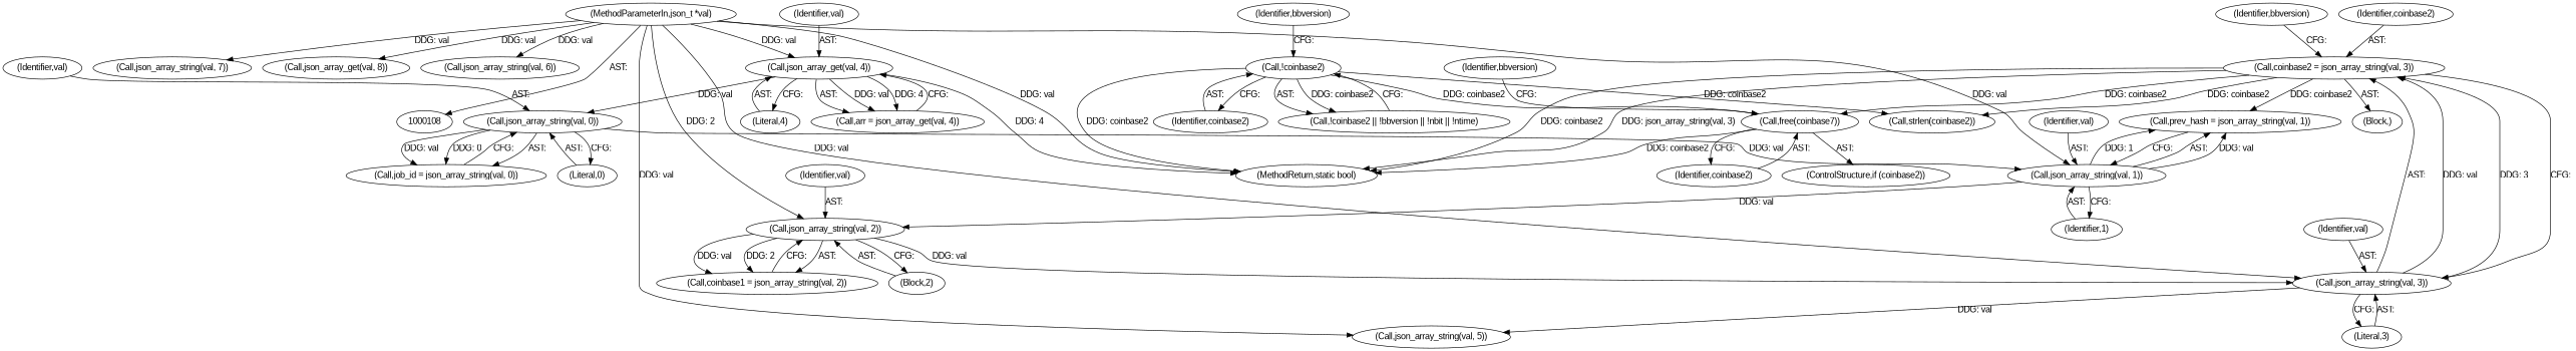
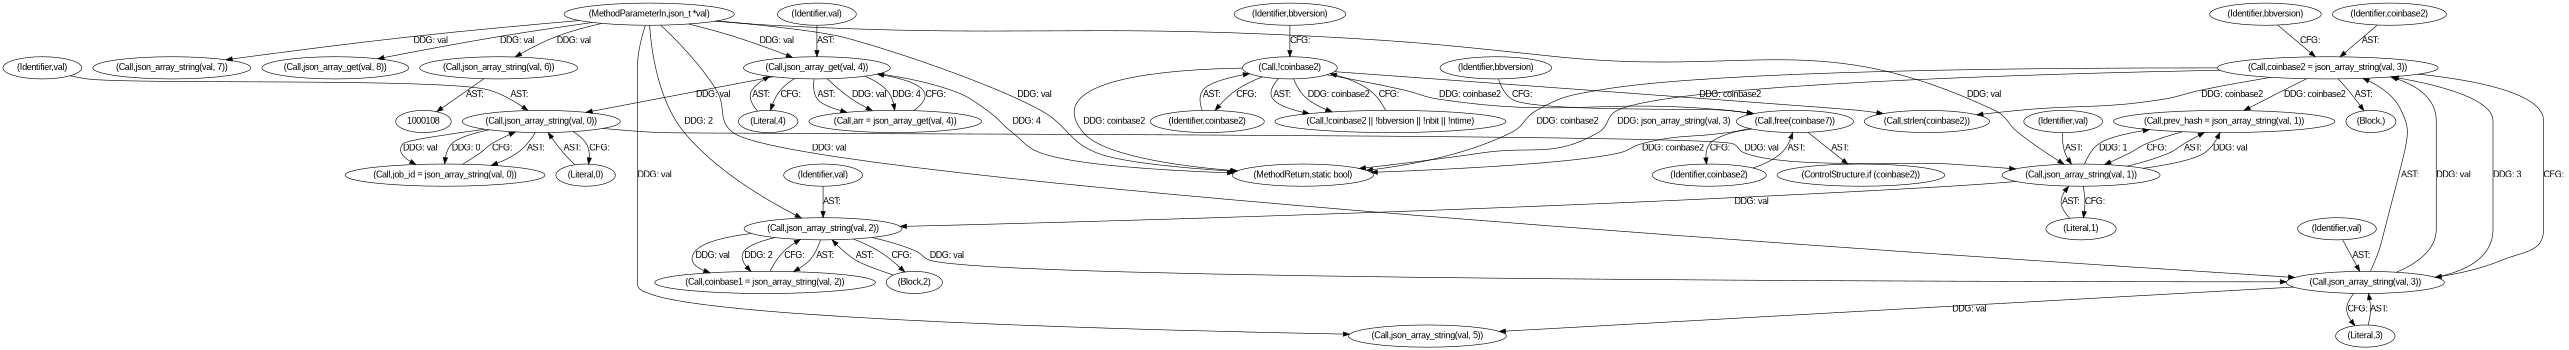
  digraph {
    fontname="Liberation Sans"
    node [fontname="Liberation Sans"]
    edge [fontname="Liberation Sans"]
    n1 [label="(Call,free(coinbase7))"]
    n2 [label="(MethodReturn,static bool)"]
    n3 [label="(Identifier,coinbase2)"]
    n4 [label="(ControlStructure,if (coinbase2))"]
    n5 [label="(Call,coinbase2 = json_array_string(val, 3))"]
    n6 [label="(Call,json_array_string(val, 3))"]
    n7 [label="(Block,)"]
    n8 [label="(Call,strlen(coinbase2))"]
    n9 [label="(Call,prev_hash = json_array_string(val, 1))"]
    n10 [label="(Call,json_array_string(val, 5))"]
    n11 [label="(Literal,3)"]
    n12 [label="(Call,!coinbase2)"]
    n13 [label="(Identifier,coinbase2)"]
    n14 [label="(Call,!coinbase2 || !bbversion || !nbit || !ntime)"]
    n15 [label="(Call,json_array_string(val, 2))"]
    n16 [label="(Call,coinbase1 = json_array_string(val, 2))"]
    n17 [label="(Block,2)"]
    n18 [label="(Call,json_array_string(val, 1))"]
-   n19 [label="(Identifier,1)"]
+   n19 [label="(Literal,1)"]
    n20 [label="(Call,json_array_string(val, 0))"]
    n21 [label="(Literal,0)"]
    n22 [label="(Call,job_id = json_array_string(val, 0))"]
    n23 [label="(Call,json_array_get(val, 4))"]
    n24 [label="(Literal,4)"]
    n25 [label="(Call,arr = json_array_get(val, 4))"]
    n26 [label="(MethodParameterIn,json_t *val)"]
    n27 [label="(Call,json_array_string(val, 7))"]
    n28 [label="(Call,json_array_get(val, 8))"]
    n29 [label="(Call,json_array_string(val, 6))"]
    1000108
    n31 [label="(Identifier,bbversion)"]
    n32 [label="(Identifier,coinbase2)"]
    n33 [label="(Identifier,val)"]
    n34 [label="(Identifier,val)"]
    n35 [label="(Identifier,bbversion)"]
    n36 [label="(Identifier,val)"]
    n37 [label="(Identifier,val)"]
    n38 [label="(Identifier,bbversion)"]
    n39 [label="(Identifier,val)"]
    n1 -> n2 [label="DDG: coinbase2"]
    n1 -> n3 [label="CFG: "]
    n1 -> n4 [label="AST: "]
    n3 -> n1 [label="AST: "]
-   n5 -> n1 [label="DDG: coinbase2"]
    n5 -> n2 [label="DDG: coinbase2"]
    n5 -> n2 [label="DDG: json_array_string(val, 3)"]
    n5 -> n6 [label="CFG: "]
    n5 -> n7 [label="AST: "]
    n5 -> n8 [label="DDG: coinbase2"]
    n5 -> n9 [label="DDG: coinbase2"]
    n6 -> n5 [label="AST: "]
    n6 -> n5 [label="DDG: val"]
    n6 -> n5 [label="DDG: 3"]
    n6 -> n10 [label="DDG: val"]
    n6 -> n11 [label="CFG: "]
    n9 -> n18 [label="CFG: "]
    n11 -> n6 [label="AST: "]
    n12 -> n1 [label="DDG: coinbase2"]
    n12 -> n2 [label="DDG: coinbase2"]
    n12 -> n8 [label="DDG: coinbase2"]
    n12 -> n13 [label="CFG: "]
    n12 -> n14 [label="AST: "]
    n12 -> n14 [label="DDG: coinbase2"]
    n13 -> n12 [label="AST: "]
    n14 -> n12 [label="CFG: "]
    n15 -> n6 [label="DDG: val"]
    n15 -> n16 [label="AST: "]
    n15 -> n16 [label="DDG: val"]
    n15 -> n16 [label="DDG: 2"]
    n15 -> n17 [label="CFG: "]
    n16 -> n15 [label="CFG: "]
    n17 -> n15 [label="AST: "]
    n18 -> n9 [label="AST: "]
    n18 -> n9 [label="DDG: val"]
    n18 -> n9 [label="DDG: 1"]
    n18 -> n15 [label="DDG: val"]
    n18 -> n19 [label="CFG: "]
    n19 -> n18 [label="AST: "]
    n20 -> n18 [label="DDG: val"]
    n20 -> n21 [label="CFG: "]
    n20 -> n22 [label="AST: "]
    n20 -> n22 [label="DDG: val"]
    n20 -> n22 [label="DDG: 0"]
    n21 -> n20 [label="AST: "]
    n22 -> n20 [label="CFG: "]
    n23 -> n2 [label="DDG: 4"]
    n23 -> n20 [label="DDG: val"]
    n23 -> n24 [label="CFG: "]
    n23 -> n25 [label="AST: "]
    n23 -> n25 [label="DDG: val"]
    n23 -> n25 [label="DDG: 4"]
    n24 -> n23 [label="AST: "]
    n25 -> n23 [label="CFG: "]
    n26 -> n2 [label="DDG: val"]
    n26 -> n6 [label="DDG: val"]
    n26 -> n10 [label="DDG: val"]
    n26 -> n15 [label="DDG: 2"]
    n26 -> n18 [label="DDG: val"]
    n26 -> n23 [label="DDG: val"]
    n26 -> n27 [label="DDG: val"]
    n26 -> n28 [label="DDG: val"]
    n26 -> n29 [label="DDG: val"]
-   n26 -> 1000108 [label="AST: "]
+   n29 -> 1000108 [label="AST: "]
    n31 -> n1 [label="CFG: "]
    n32 -> n5 [label="AST: "]
    n33 -> n15 [label="AST: "]
    n34 -> n6 [label="AST: "]
    n35 -> n12 [label="CFG: "]
    n36 -> n20 [label="AST: "]
    n37 -> n23 [label="AST: "]
    n38 -> n5 [label="CFG: "]
    n39 -> n18 [label="AST: "]
  }
